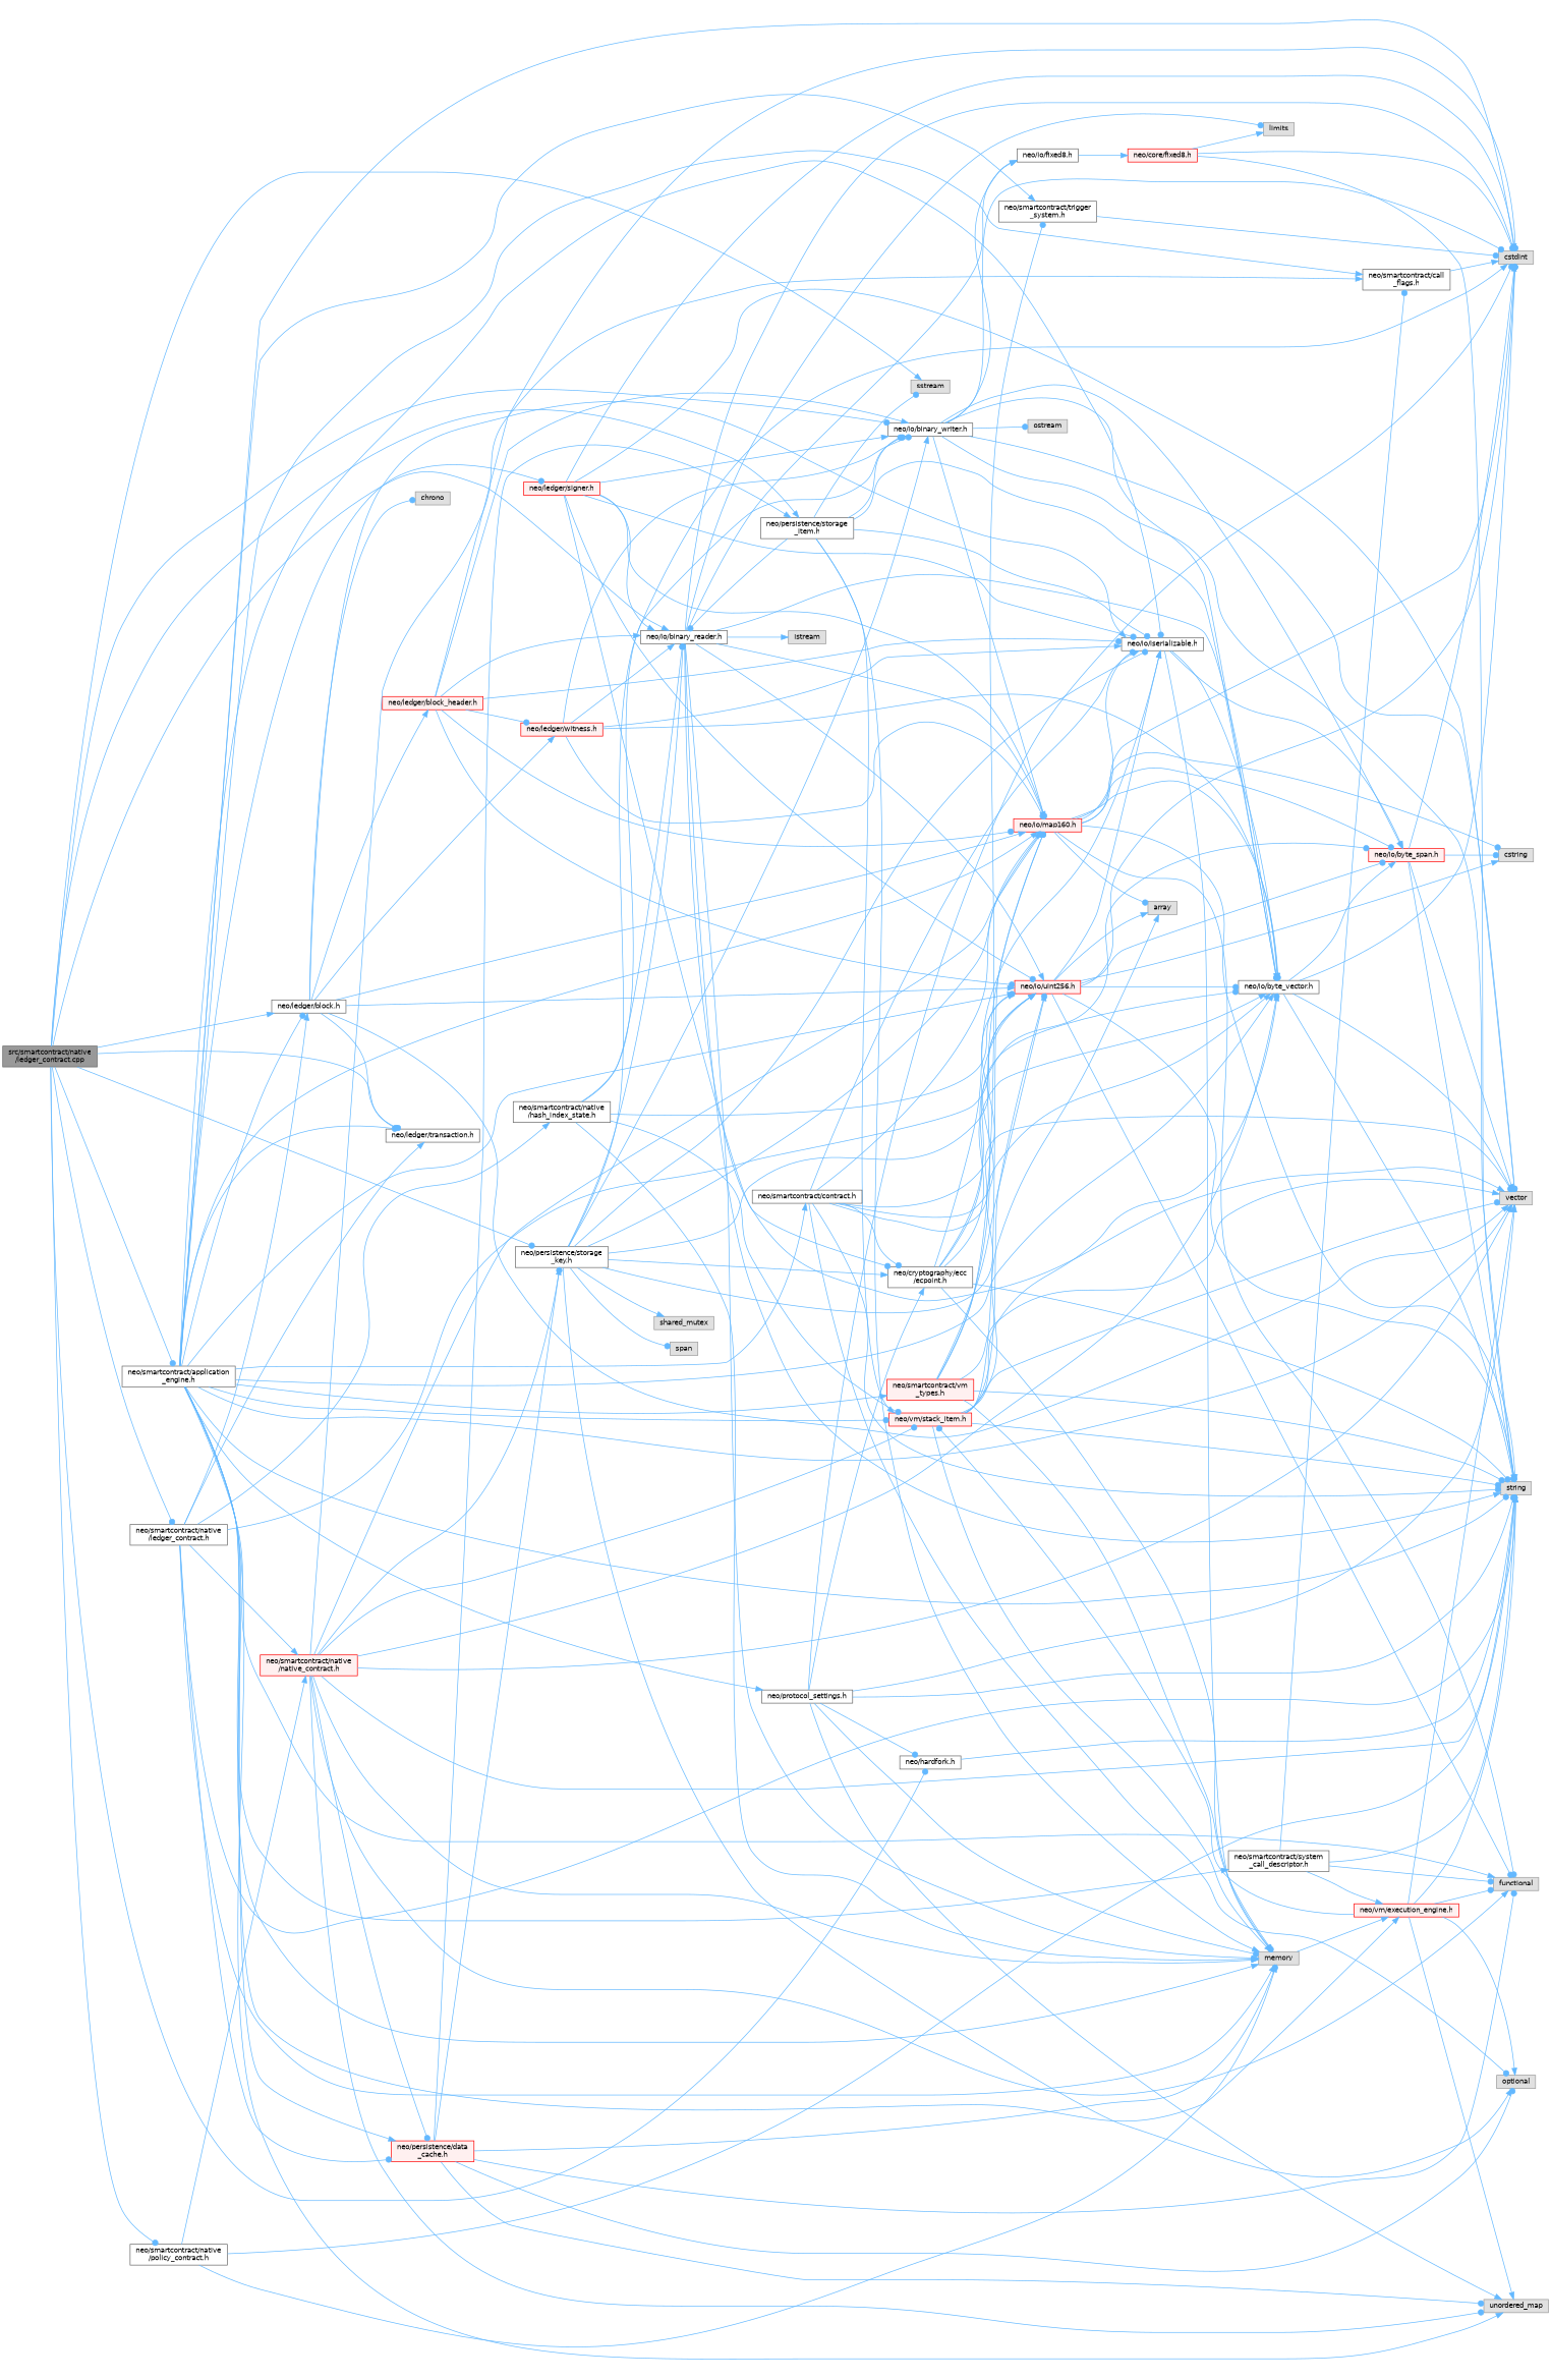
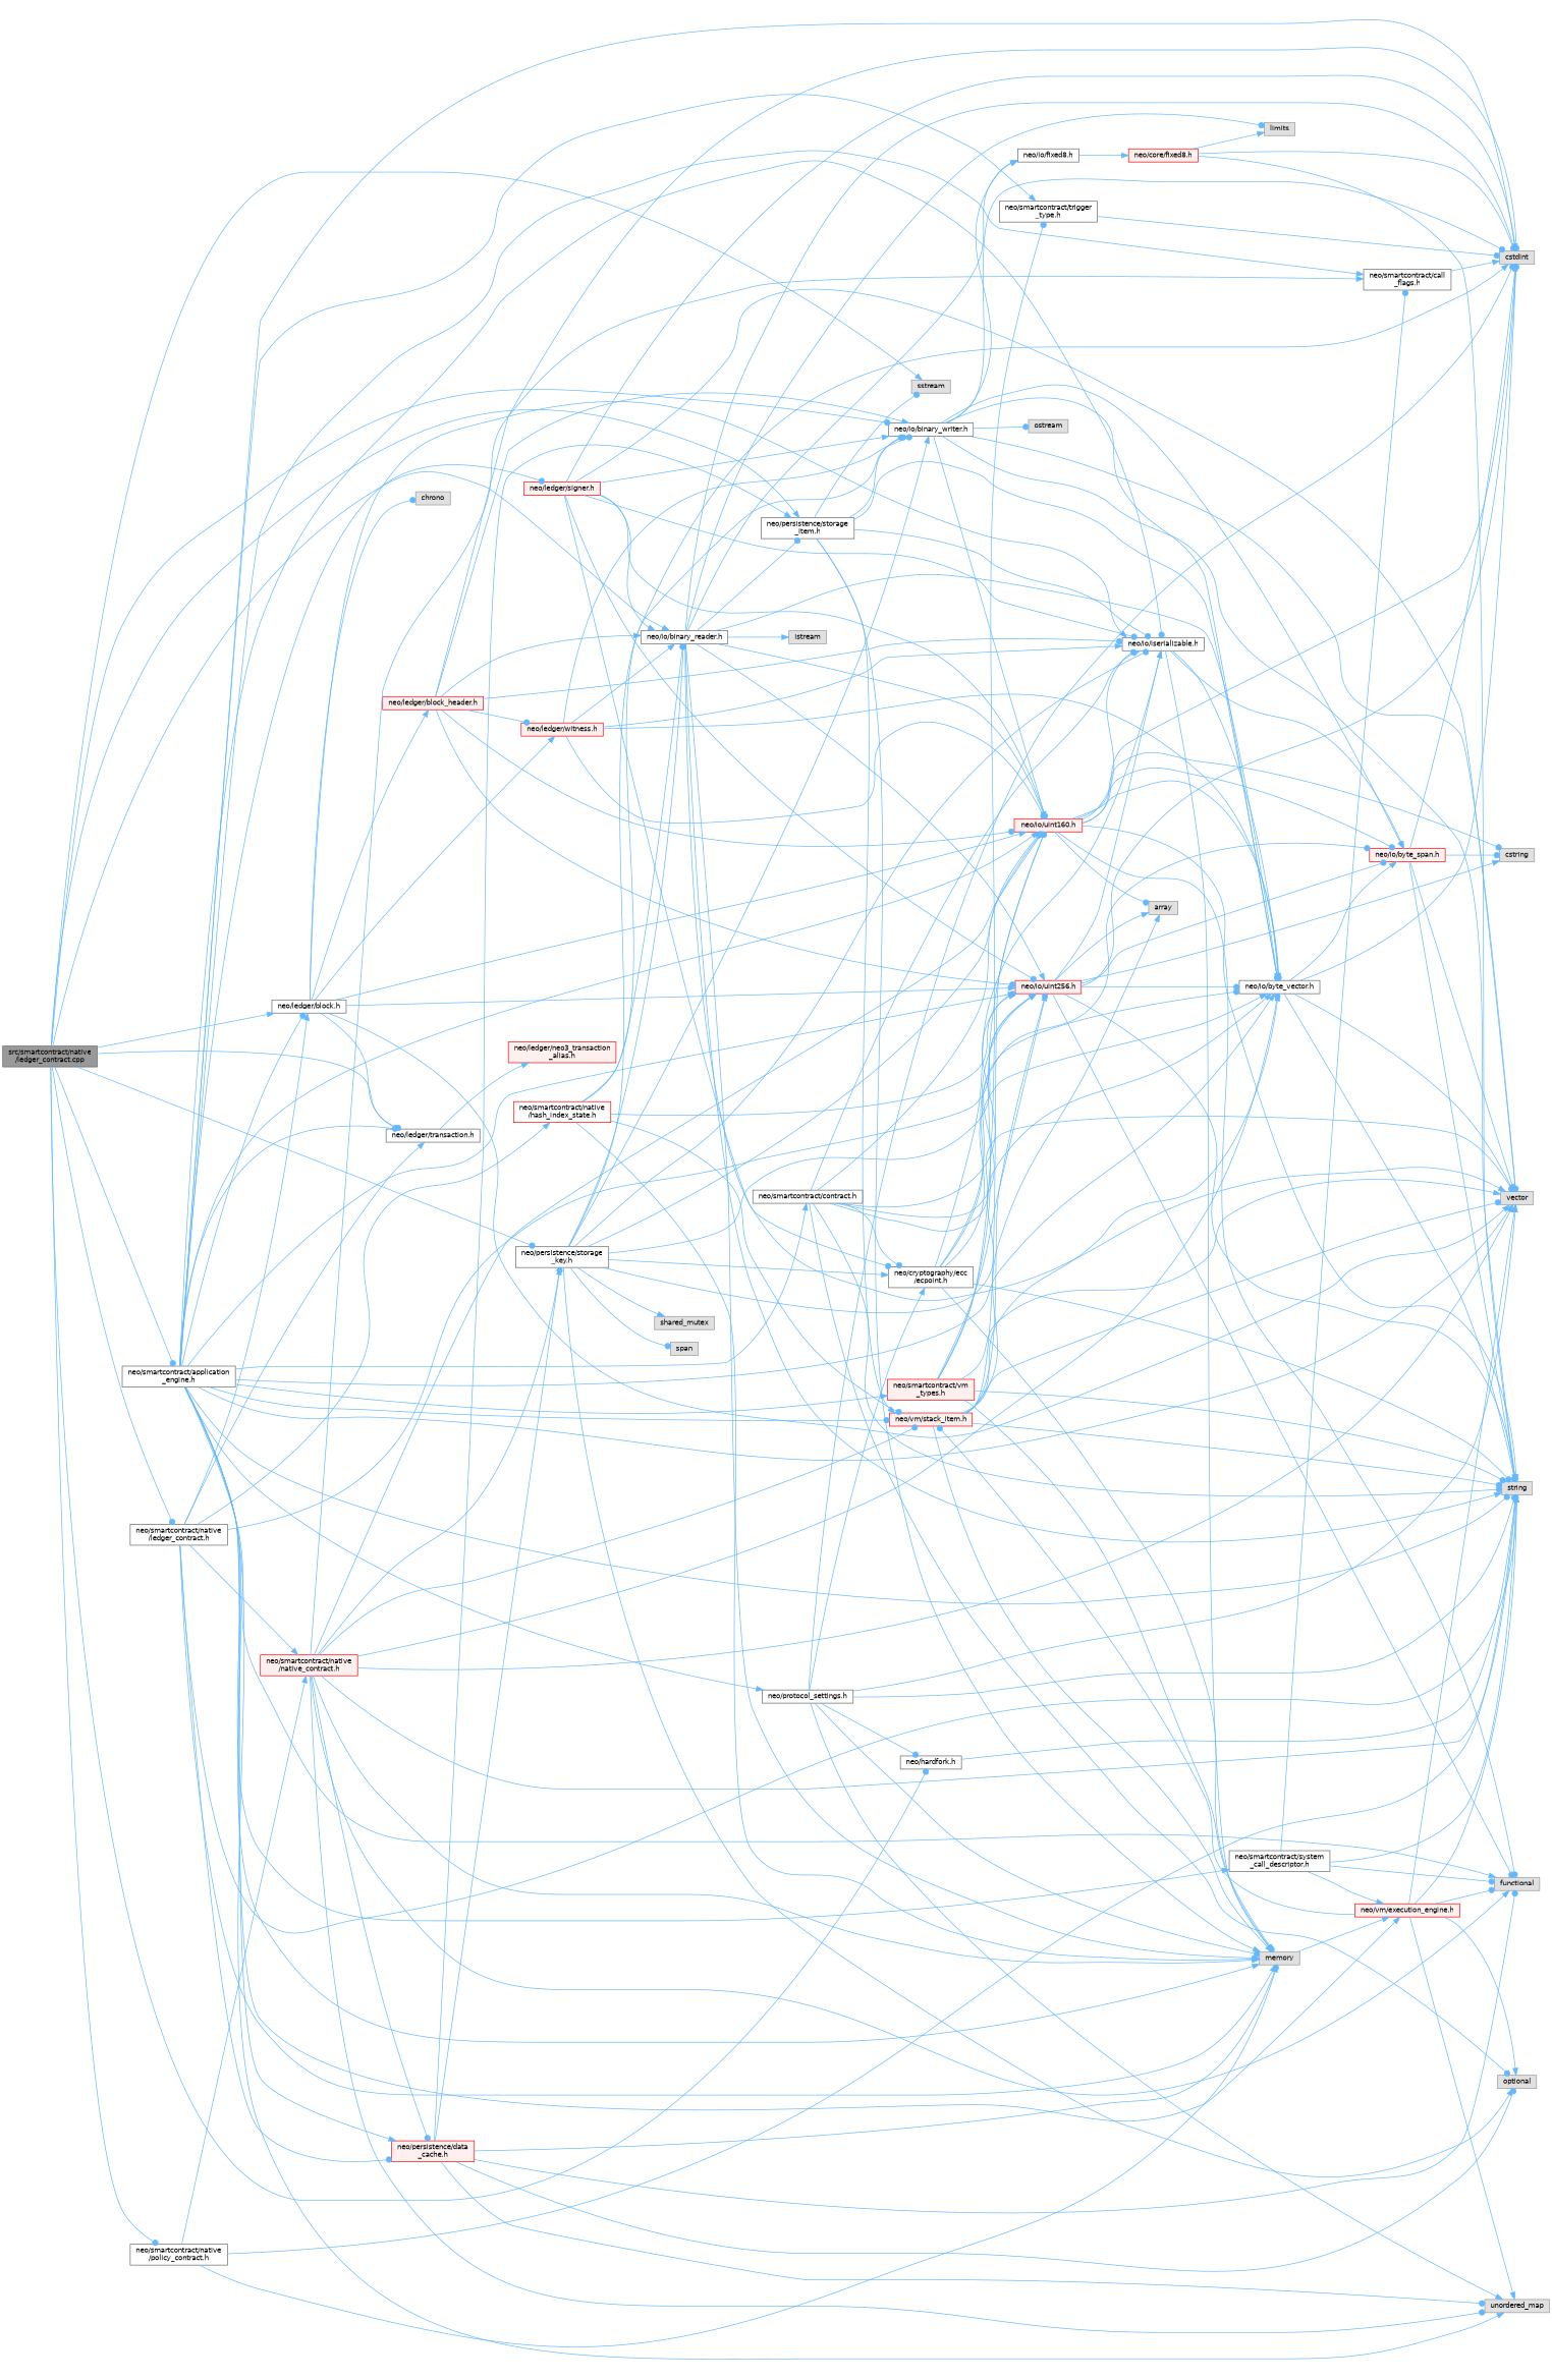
  digraph {
    rankdir=LR
    node [color=grey40 fillcolor=white fontname=Helvetica fontsize=10 shape=box style=filled]
    edge [arrowhead=normal color=steelblue1 fontname=Helvetica fontsize=10 labelfontname=Helvetica labelfontsize=10 style=solid]
    n1 [color=gray40 fillcolor=grey60 fontcolor=black height=0.2 label="src/smartcontract/native\l/ledger_contract.cpp" width=0.4]
    n2 [height=0.2 label="neo/hardfork.h" width=0.4]
    n3 [height=0.2 label="neo/io/binary_reader.h" width=0.4]
    n4 [height=0.2 label="neo/io/binary_writer.h" width=0.4]
    n5 [height=0.2 label="neo/ledger/block.h" width=0.4]
    n6 [height=0.2 label="neo/ledger/transaction.h" width=0.4]
    n7 [height=0.2 label="neo/persistence/storage\l_item.h" width=0.4]
    n8 [color=grey60 fillcolor="#E0E0E0" height=0.2 label=sstream width=0.4]
    n9 [height=0.2 label="neo/persistence/storage\l_key.h" width=0.4]
    n10 [height=0.2 label="neo/smartcontract/application\l_engine.h" width=0.4]
    n11 [height=0.2 label="neo/smartcontract/native\l/ledger_contract.h" width=0.4]
    n12 [height=0.2 label="neo/smartcontract/native\l/policy_contract.h" width=0.4]
    n13 [color=grey60 fillcolor="#E0E0E0" height=0.2 label=string width=0.4]
    n14 [height=0.2 label="neo/io/byte_vector.h" width=0.4]
    n15 [color=grey60 fillcolor="#E0E0E0" height=0.2 label=cstdint width=0.4]
    n16 [color=grey60 fillcolor="#E0E0E0" height=0.2 label=vector width=0.4]
    n17 [height=0.2 label="neo/io/fixed8.h" width=0.4]
    n18 [color=grey60 fillcolor="#E0E0E0" height=0.2 label=limits width=0.4]
-   n19 [color=red fillcolor="#FFF0F0" height=0.2 label="neo/io/map160.h" width=0.4]
+   n19 [color=red fillcolor="#FFF0F0" height=0.2 label="neo/io/uint160.h" width=0.4]
    n20 [color=grey60 fillcolor="#E0E0E0" height=0.2 label=memory width=0.4]
    n21 [color=red fillcolor="#FFF0F0" height=0.2 label="neo/io/uint256.h" width=0.4]
    n22 [color=grey60 fillcolor="#E0E0E0" height=0.2 label=istream width=0.4]
    n23 [color=red fillcolor="#FFF0F0" height=0.2 label="neo/io/byte_span.h" width=0.4]
    n24 [color=grey60 fillcolor="#E0E0E0" height=0.2 label=ostream width=0.4]
    n25 [height=0.2 label="neo/io/iserializable.h" width=0.4]
    n26 [color=red fillcolor="#FFF0F0" height=0.2 label="neo/ledger/block_header.h" width=0.4]
    n27 [color=red fillcolor="#FFF0F0" height=0.2 label="neo/ledger/witness.h" width=0.4]
    n28 [color=grey60 fillcolor="#E0E0E0" height=0.2 label=chrono width=0.4]
+   n29 [color=red fillcolor="#FFF0F0" height=0.2 label="neo/ledger/neo3_transaction\l_alias.h" width=0.4]
    n30 [color=red fillcolor="#FFF0F0" height=0.2 label="neo/vm/stack_item.h" width=0.4]
    n31 [height=0.2 label="neo/cryptography/ecc\l/ecpoint.h" width=0.4]
    n32 [color=grey60 fillcolor="#E0E0E0" height=0.2 label=optional width=0.4]
    n33 [color=grey60 fillcolor="#E0E0E0" height=0.2 label=shared_mutex width=0.4]
    n34 [color=grey60 fillcolor="#E0E0E0" height=0.2 label=span width=0.4]
    n35 [color=grey60 fillcolor="#E0E0E0" height=0.2 label=functional width=0.4]
    n36 [color=red fillcolor="#FFF0F0" height=0.2 label="neo/ledger/signer.h" width=0.4]
    n37 [color=red fillcolor="#FFF0F0" height=0.2 label="neo/persistence/data\l_cache.h" width=0.4]
    n38 [color=grey60 fillcolor="#E0E0E0" height=0.2 label=unordered_map width=0.4]
    n39 [height=0.2 label="neo/protocol_settings.h" width=0.4]
    n40 [height=0.2 label="neo/smartcontract/call\l_flags.h" width=0.4]
    n41 [height=0.2 label="neo/smartcontract/contract.h" width=0.4]
    n42 [height=0.2 label="neo/smartcontract/system\l_call_descriptor.h" width=0.4]
    n43 [color=red fillcolor="#FFF0F0" height=0.2 label="neo/vm/execution_engine.h" width=0.4]
-   n44 [height=0.2 label="neo/smartcontract/trigger\l_system.h" width=0.4]
+   n44 [height=0.2 label="neo/smartcontract/trigger\l_type.h" width=0.4]
    n45 [color=red fillcolor="#FFF0F0" height=0.2 label="neo/smartcontract/vm\l_types.h" width=0.4]
-   n46 [height=0.2 label="neo/smartcontract/native\l/hash_index_state.h" width=0.4]
+   n46 [color=red height=0.2 label="neo/smartcontract/native\l/hash_index_state.h" width=0.4]
    n47 [color=red fillcolor="#FFF0F0" height=0.2 label="neo/smartcontract/native\l/native_contract.h" width=0.4]
    n48 [color=red fillcolor="#FFF0F0" height=0.2 label="neo/core/fixed8.h" width=0.4]
    n49 [color=grey60 fillcolor="#E0E0E0" height=0.2 label=cstring width=0.4]
    n50 [color=grey60 fillcolor="#E0E0E0" height=0.2 label=array width=0.4]
    n1 -> n2 [arrowhead=dot]
    n1 -> n3
    n1 -> n4 [arrowhead=dot]
    n1 -> n5
    n1 -> n6 [arrowhead=dot]
    n1 -> n7
    n1 -> n8
    n1 -> n9 [arrowhead=dot]
    n1 -> n10 [arrowhead=dot]
    n1 -> n11 [arrowhead=dot]
    n1 -> n12 [arrowhead=dot]
    n2 -> n13 [arrowhead=dot]
    n3 -> n13
    n3 -> n14
    n3 -> n15 [arrowhead=dot]
    n3 -> n16
    n3 -> n17
    n3 -> n18 [arrowhead=dot]
    n3 -> n19
    n3 -> n20
    n3 -> n21
    n3 -> n22
    n4 -> n13 [arrowhead=dot]
    n4 -> n14 [arrowhead=dot]
    n4 -> n15 [arrowhead=dot]
    n4 -> n16 [arrowhead=dot]
    n4 -> n17
    n4 -> n19 [arrowhead=dot]
    n4 -> n23
    n4 -> n24 [arrowhead=dot]
    n5 -> n6 [arrowhead=dot]
    n5 -> n16
    n5 -> n19
    n5 -> n21
    n5 -> n25
    n5 -> n26
    n5 -> n27
    n5 -> n28 [arrowhead=dot]
-   n7 -> n3 [arrowhead=dot]
+   n6 -> n29
+   n3 -> n7 [arrowhead=dot]
    n7 -> n4 [arrowhead=dot]
    n7 -> n8 [arrowhead=dot]
    n7 -> n14 [arrowhead=dot]
    n7 -> n20
    n7 -> n25 [arrowhead=dot]
    n7 -> n30
    n9 -> n3 [arrowhead=dot]
    n9 -> n4
    n9 -> n14
    n9 -> n15
    n9 -> n19 [arrowhead=dot]
    n9 -> n21
    n9 -> n25 [arrowhead=dot]
    n9 -> n31
    n9 -> n32
    n9 -> n33
    n9 -> n34 [arrowhead=dot]
    n10 -> n5 [arrowhead=dot]
    n10 -> n6 [arrowhead=dot]
    n10 -> n13 [arrowhead=dot]
    n10 -> n14
    n10 -> n15 [arrowhead=dot]
    n10 -> n16
    n10 -> n19
    n10 -> n20
    n10 -> n21
    n10 -> n25 [arrowhead=dot]
    n10 -> n30 [arrowhead=dot]
    n10 -> n35
    n10 -> n36 [arrowhead=dot]
    n10 -> n37
    n10 -> n38
    n10 -> n39
    n10 -> n40
    n10 -> n41
    n10 -> n42
    n10 -> n43
    n10 -> n44
    n10 -> n45
    n11 -> n5
    n11 -> n6
    n11 -> n13
    n11 -> n20
    n11 -> n21
    n11 -> n37 [arrowhead=dot]
    n11 -> n46
    n11 -> n47
    n12 -> n13 [arrowhead=dot]
    n12 -> n20
    n12 -> n47
    n14 -> n13 [arrowhead=dot]
    n14 -> n15 [arrowhead=dot]
    n14 -> n16 [arrowhead=dot]
    n14 -> n23
    n17 -> n48
    n19 -> n13
    n19 -> n14 [arrowhead=dot]
    n19 -> n15 [arrowhead=dot]
    n19 -> n23 [arrowhead=dot]
    n19 -> n25 [arrowhead=dot]
    n19 -> n35 [arrowhead=dot]
    n19 -> n49 [arrowhead=dot]
    n19 -> n50 [arrowhead=dot]
    n20 -> n43
    n21 -> n13
    n21 -> n14 [arrowhead=dot]
    n21 -> n15 [arrowhead=dot]
    n21 -> n23 [arrowhead=dot]
    n21 -> n25
    n21 -> n35 [arrowhead=dot]
    n21 -> n49
    n21 -> n50
    n23 -> n13 [arrowhead=dot]
    n23 -> n15
    n23 -> n16
    n23 -> n49 [arrowhead=dot]
    n25 -> n14
    n25 -> n20
    n25 -> n23
    n26 -> n3
    n26 -> n4
    n26 -> n15 [arrowhead=dot]
    n26 -> n19 [arrowhead=dot]
    n26 -> n21 [arrowhead=dot]
    n26 -> n25 [arrowhead=dot]
    n26 -> n27 [arrowhead=dot]
    n27 -> n3
    n27 -> n4 [arrowhead=dot]
    n27 -> n14
    n27 -> n19 [arrowhead=dot]
    n27 -> n25
    n30 -> n13 [arrowhead=dot]
    n30 -> n14
    n30 -> n16 [arrowhead=dot]
    n30 -> n19 [arrowhead=dot]
    n30 -> n20
    n30 -> n21 [arrowhead=dot]
    n30 -> n50
    n31 -> n13 [arrowhead=dot]
    n31 -> n14
    n31 -> n20 [arrowhead=dot]
    n31 -> n21
    n31 -> n23 [arrowhead=dot]
    n31 -> n25
    n36 -> n3
    n36 -> n4
    n36 -> n15
    n36 -> n16 [arrowhead=dot]
    n36 -> n19
    n36 -> n21 [arrowhead=dot]
    n36 -> n25 [arrowhead=dot]
    n36 -> n31 [arrowhead=dot]
    n37 -> n7
    n37 -> n9
    n37 -> n20 [arrowhead=dot]
    n37 -> n32 [arrowhead=dot]
    n37 -> n35 [arrowhead=dot]
    n37 -> n38 [arrowhead=dot]
    n39 -> n2 [arrowhead=dot]
    n39 -> n13 [arrowhead=dot]
    n39 -> n15 [arrowhead=dot]
    n39 -> n16
    n39 -> n20 [arrowhead=dot]
    n39 -> n31
    n39 -> n38
    n40 -> n15
    n41 -> n13 [arrowhead=dot]
    n41 -> n14 [arrowhead=dot]
    n41 -> n16 [arrowhead=dot]
    n41 -> n19
    n41 -> n21 [arrowhead=dot]
    n41 -> n25
    n41 -> n31 [arrowhead=dot]
    n41 -> n32 [arrowhead=dot]
    n42 -> n13
    n42 -> n35 [arrowhead=dot]
    n42 -> n40 [arrowhead=dot]
    n42 -> n43
    n43 -> n13
    n43 -> n16
    n43 -> n30 [arrowhead=dot]
    n43 -> n32
    n43 -> n35 [arrowhead=dot]
    n43 -> n38
    n44 -> n15 [arrowhead=dot]
    n45 -> n13 [arrowhead=dot]
    n45 -> n16
    n45 -> n19 [arrowhead=dot]
    n45 -> n20
    n45 -> n21
    n45 -> n44 [arrowhead=dot]
    n46 -> n3 [arrowhead=dot]
    n46 -> n4 [arrowhead=dot]
    n46 -> n20
    n46 -> n21
    n46 -> n30 [arrowhead=dot]
    n47 -> n9 [arrowhead=dot]
    n47 -> n13 [arrowhead=dot]
    n47 -> n14 [arrowhead=dot]
    n47 -> n16
    n47 -> n19 [arrowhead=dot]
    n47 -> n20
    n47 -> n30 [arrowhead=dot]
    n47 -> n35
    n47 -> n37 [arrowhead=dot]
    n47 -> n38 [arrowhead=dot]
    n47 -> n40
    n48 -> n13
    n48 -> n15 [arrowhead=dot]
    n48 -> n18
  }
